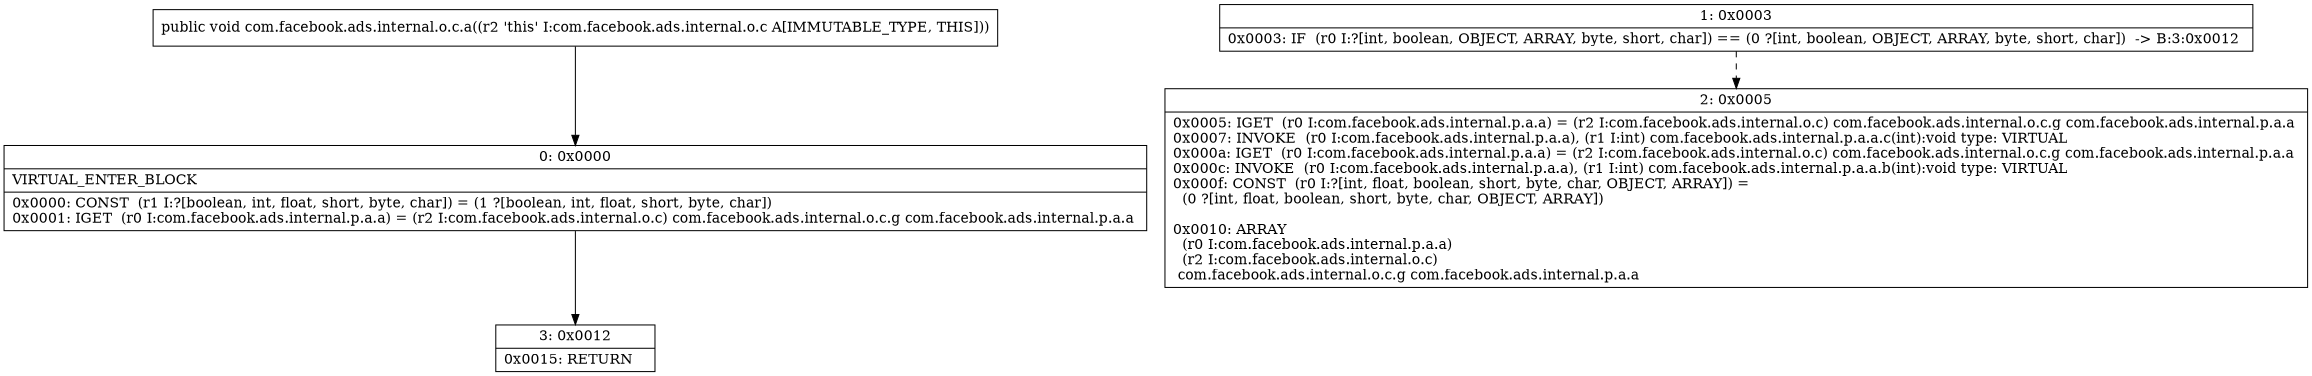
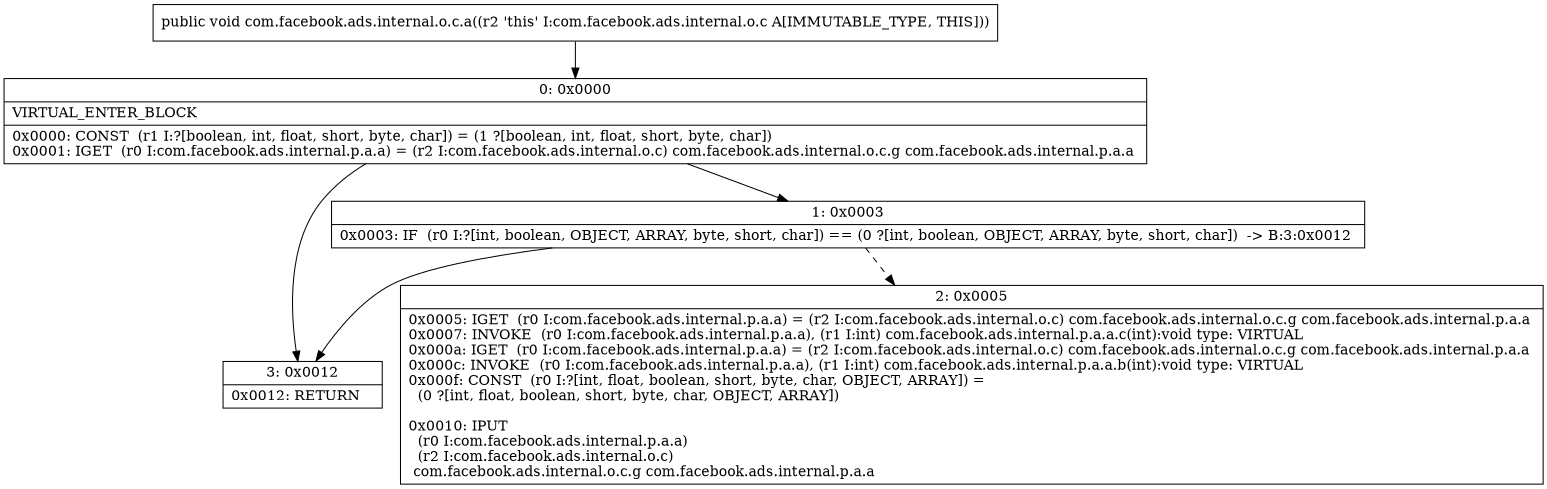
  digraph {
    node [shape=record]
    n1 [label="{0\:\ 0x0000|VIRTUAL_ENTER_BLOCK\l|0x0000: CONST  (r1 I:?[boolean, int, float, short, byte, char]) = (1 ?[boolean, int, float, short, byte, char]) \l0x0001: IGET  (r0 I:com.facebook.ads.internal.p.a.a) = (r2 I:com.facebook.ads.internal.o.c) com.facebook.ads.internal.o.c.g com.facebook.ads.internal.p.a.a \l}"]
    n2 [label="{1\:\ 0x0003|0x0003: IF  (r0 I:?[int, boolean, OBJECT, ARRAY, byte, short, char]) == (0 ?[int, boolean, OBJECT, ARRAY, byte, short, char])  \-\> B:3:0x0012 \l}"]
-   n3 [label="{3\:\ 0x0012|0x0015: RETURN   \l}"]
-   n4 [label="{2\:\ 0x0005|0x0005: IGET  (r0 I:com.facebook.ads.internal.p.a.a) = (r2 I:com.facebook.ads.internal.o.c) com.facebook.ads.internal.o.c.g com.facebook.ads.internal.p.a.a \l0x0007: INVOKE  (r0 I:com.facebook.ads.internal.p.a.a), (r1 I:int) com.facebook.ads.internal.p.a.a.c(int):void type: VIRTUAL \l0x000a: IGET  (r0 I:com.facebook.ads.internal.p.a.a) = (r2 I:com.facebook.ads.internal.o.c) com.facebook.ads.internal.o.c.g com.facebook.ads.internal.p.a.a \l0x000c: INVOKE  (r0 I:com.facebook.ads.internal.p.a.a), (r1 I:int) com.facebook.ads.internal.p.a.a.b(int):void type: VIRTUAL \l0x000f: CONST  (r0 I:?[int, float, boolean, short, byte, char, OBJECT, ARRAY]) = \l  (0 ?[int, float, boolean, short, byte, char, OBJECT, ARRAY])\l \l0x0010: ARRAY  \l  (r0 I:com.facebook.ads.internal.p.a.a)\l  (r2 I:com.facebook.ads.internal.o.c)\l com.facebook.ads.internal.o.c.g com.facebook.ads.internal.p.a.a \l}"]
+   n3 [label="{3\:\ 0x0012|0x0012: RETURN   \l}"]
+   n4 [label="{2\:\ 0x0005|0x0005: IGET  (r0 I:com.facebook.ads.internal.p.a.a) = (r2 I:com.facebook.ads.internal.o.c) com.facebook.ads.internal.o.c.g com.facebook.ads.internal.p.a.a \l0x0007: INVOKE  (r0 I:com.facebook.ads.internal.p.a.a), (r1 I:int) com.facebook.ads.internal.p.a.a.c(int):void type: VIRTUAL \l0x000a: IGET  (r0 I:com.facebook.ads.internal.p.a.a) = (r2 I:com.facebook.ads.internal.o.c) com.facebook.ads.internal.o.c.g com.facebook.ads.internal.p.a.a \l0x000c: INVOKE  (r0 I:com.facebook.ads.internal.p.a.a), (r1 I:int) com.facebook.ads.internal.p.a.a.b(int):void type: VIRTUAL \l0x000f: CONST  (r0 I:?[int, float, boolean, short, byte, char, OBJECT, ARRAY]) = \l  (0 ?[int, float, boolean, short, byte, char, OBJECT, ARRAY])\l \l0x0010: IPUT  \l  (r0 I:com.facebook.ads.internal.p.a.a)\l  (r2 I:com.facebook.ads.internal.o.c)\l com.facebook.ads.internal.o.c.g com.facebook.ads.internal.p.a.a \l}"]
    n5 [label="{public void com.facebook.ads.internal.o.c.a((r2 'this' I:com.facebook.ads.internal.o.c A[IMMUTABLE_TYPE, THIS])) }"]
+   n1 -> n2
    n1 -> n3
+   n2 -> n3
    n2 -> n4 [style=dashed]
    n5 -> n1
  }
